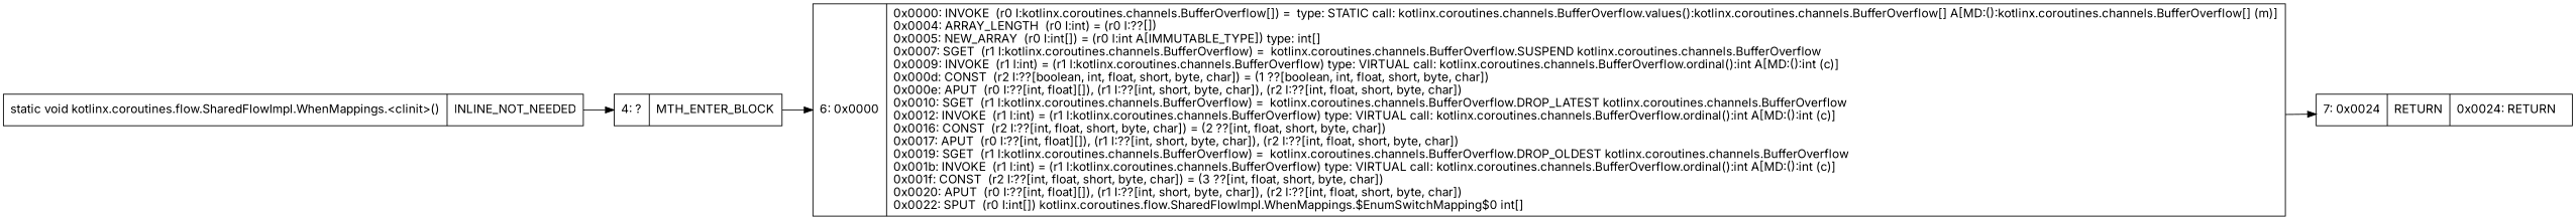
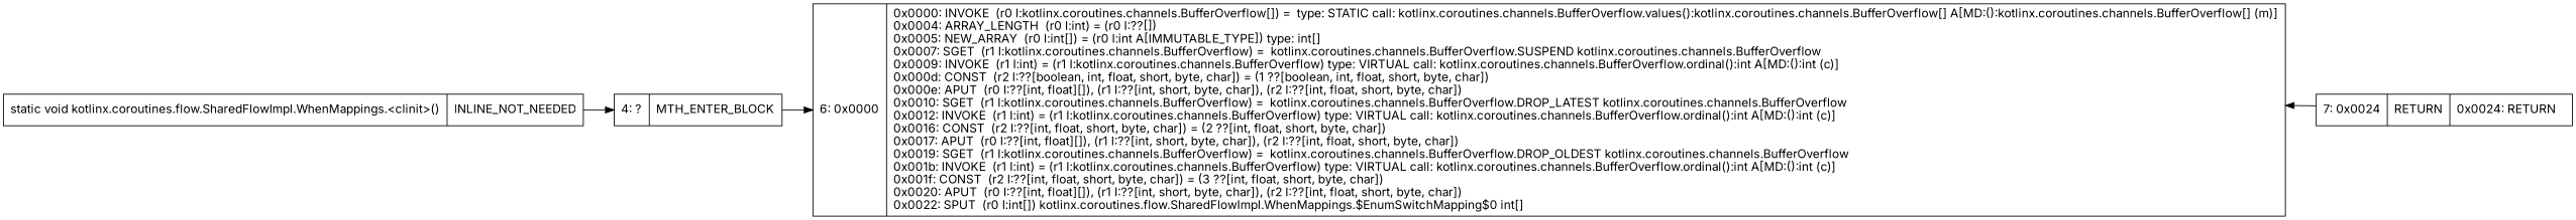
  digraph {
    fontname=Inter
    rankdir=LR
    node [fontname=Inter shape=record]
    edge [fontname=Inter]
    n1 [label="{4\:\ ?|MTH_ENTER_BLOCK\l}"]
    n2 [label="{6\:\ 0x0000|0x0000: INVOKE  (r0 I:kotlinx.coroutines.channels.BufferOverflow[]) =  type: STATIC call: kotlinx.coroutines.channels.BufferOverflow.values():kotlinx.coroutines.channels.BufferOverflow[] A[MD:():kotlinx.coroutines.channels.BufferOverflow[] (m)]\l0x0004: ARRAY_LENGTH  (r0 I:int) = (r0 I:??[]) \l0x0005: NEW_ARRAY  (r0 I:int[]) = (r0 I:int A[IMMUTABLE_TYPE]) type: int[] \l0x0007: SGET  (r1 I:kotlinx.coroutines.channels.BufferOverflow) =  kotlinx.coroutines.channels.BufferOverflow.SUSPEND kotlinx.coroutines.channels.BufferOverflow \l0x0009: INVOKE  (r1 I:int) = (r1 I:kotlinx.coroutines.channels.BufferOverflow) type: VIRTUAL call: kotlinx.coroutines.channels.BufferOverflow.ordinal():int A[MD:():int (c)]\l0x000d: CONST  (r2 I:??[boolean, int, float, short, byte, char]) = (1 ??[boolean, int, float, short, byte, char]) \l0x000e: APUT  (r0 I:??[int, float][]), (r1 I:??[int, short, byte, char]), (r2 I:??[int, float, short, byte, char]) \l0x0010: SGET  (r1 I:kotlinx.coroutines.channels.BufferOverflow) =  kotlinx.coroutines.channels.BufferOverflow.DROP_LATEST kotlinx.coroutines.channels.BufferOverflow \l0x0012: INVOKE  (r1 I:int) = (r1 I:kotlinx.coroutines.channels.BufferOverflow) type: VIRTUAL call: kotlinx.coroutines.channels.BufferOverflow.ordinal():int A[MD:():int (c)]\l0x0016: CONST  (r2 I:??[int, float, short, byte, char]) = (2 ??[int, float, short, byte, char]) \l0x0017: APUT  (r0 I:??[int, float][]), (r1 I:??[int, short, byte, char]), (r2 I:??[int, float, short, byte, char]) \l0x0019: SGET  (r1 I:kotlinx.coroutines.channels.BufferOverflow) =  kotlinx.coroutines.channels.BufferOverflow.DROP_OLDEST kotlinx.coroutines.channels.BufferOverflow \l0x001b: INVOKE  (r1 I:int) = (r1 I:kotlinx.coroutines.channels.BufferOverflow) type: VIRTUAL call: kotlinx.coroutines.channels.BufferOverflow.ordinal():int A[MD:():int (c)]\l0x001f: CONST  (r2 I:??[int, float, short, byte, char]) = (3 ??[int, float, short, byte, char]) \l0x0020: APUT  (r0 I:??[int, float][]), (r1 I:??[int, short, byte, char]), (r2 I:??[int, float, short, byte, char]) \l0x0022: SPUT  (r0 I:int[]) kotlinx.coroutines.flow.SharedFlowImpl.WhenMappings.$EnumSwitchMapping$0 int[] \l}"]
    n3 [label="{7\:\ 0x0024|RETURN\l|0x0024: RETURN   \l}"]
    n4 [label="{static void kotlinx.coroutines.flow.SharedFlowImpl.WhenMappings.\<clinit\>()  | INLINE_NOT_NEEDED\l}"]
    n1 -> n2
-   n2 -> n3
+   n3 -> n2
    n4 -> n1
  }
